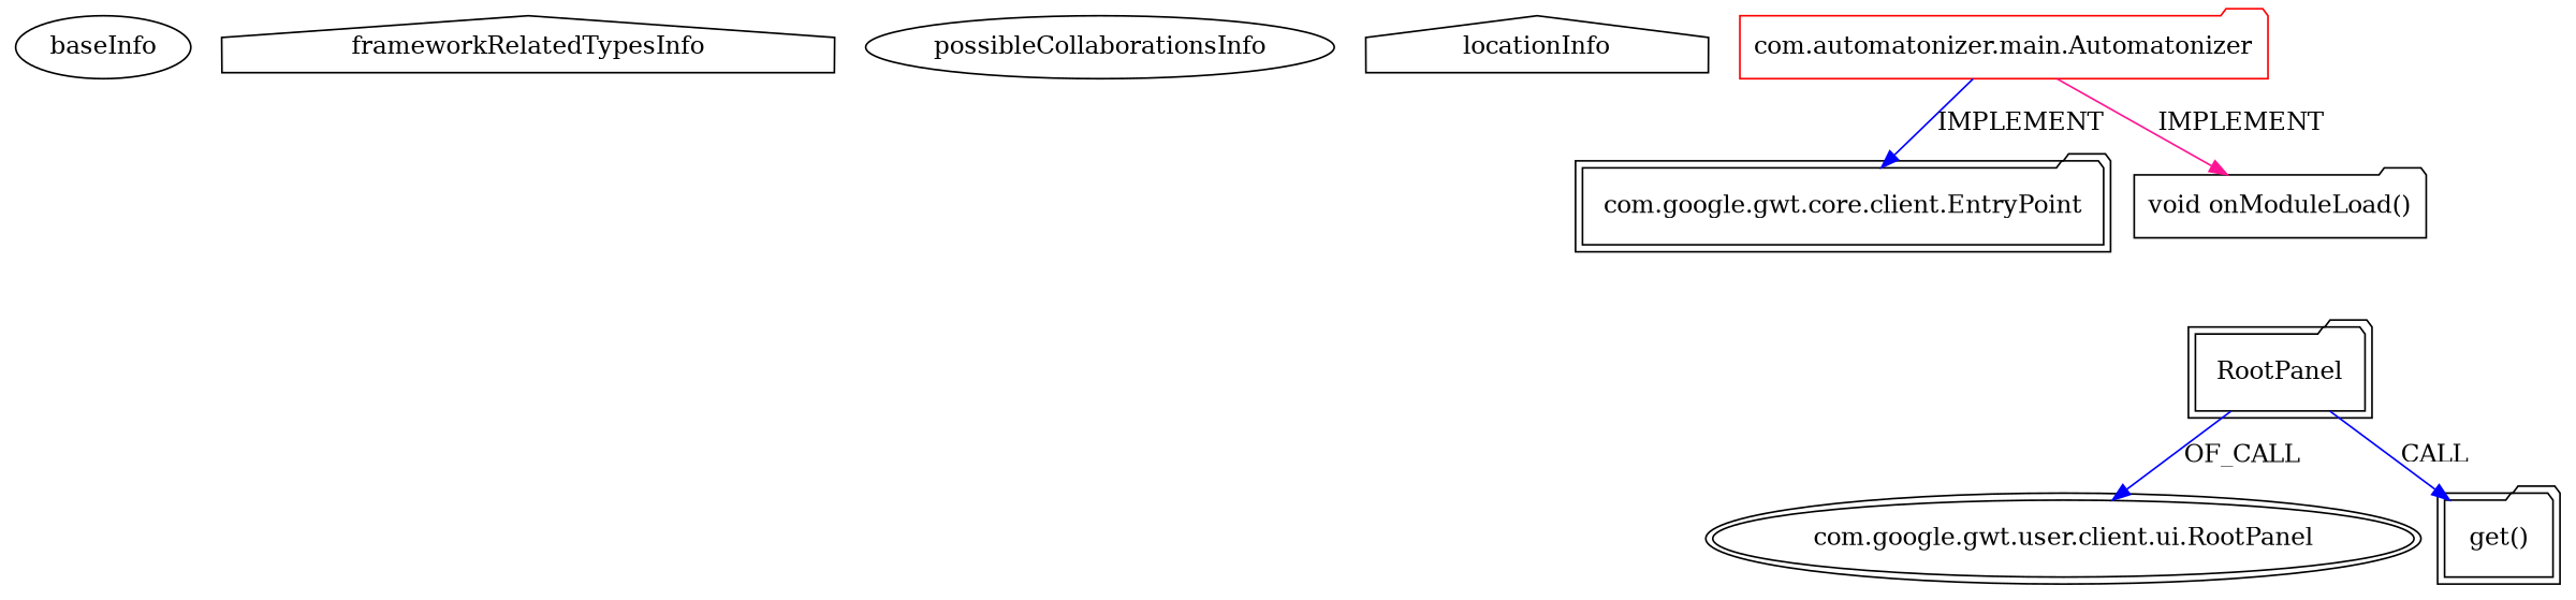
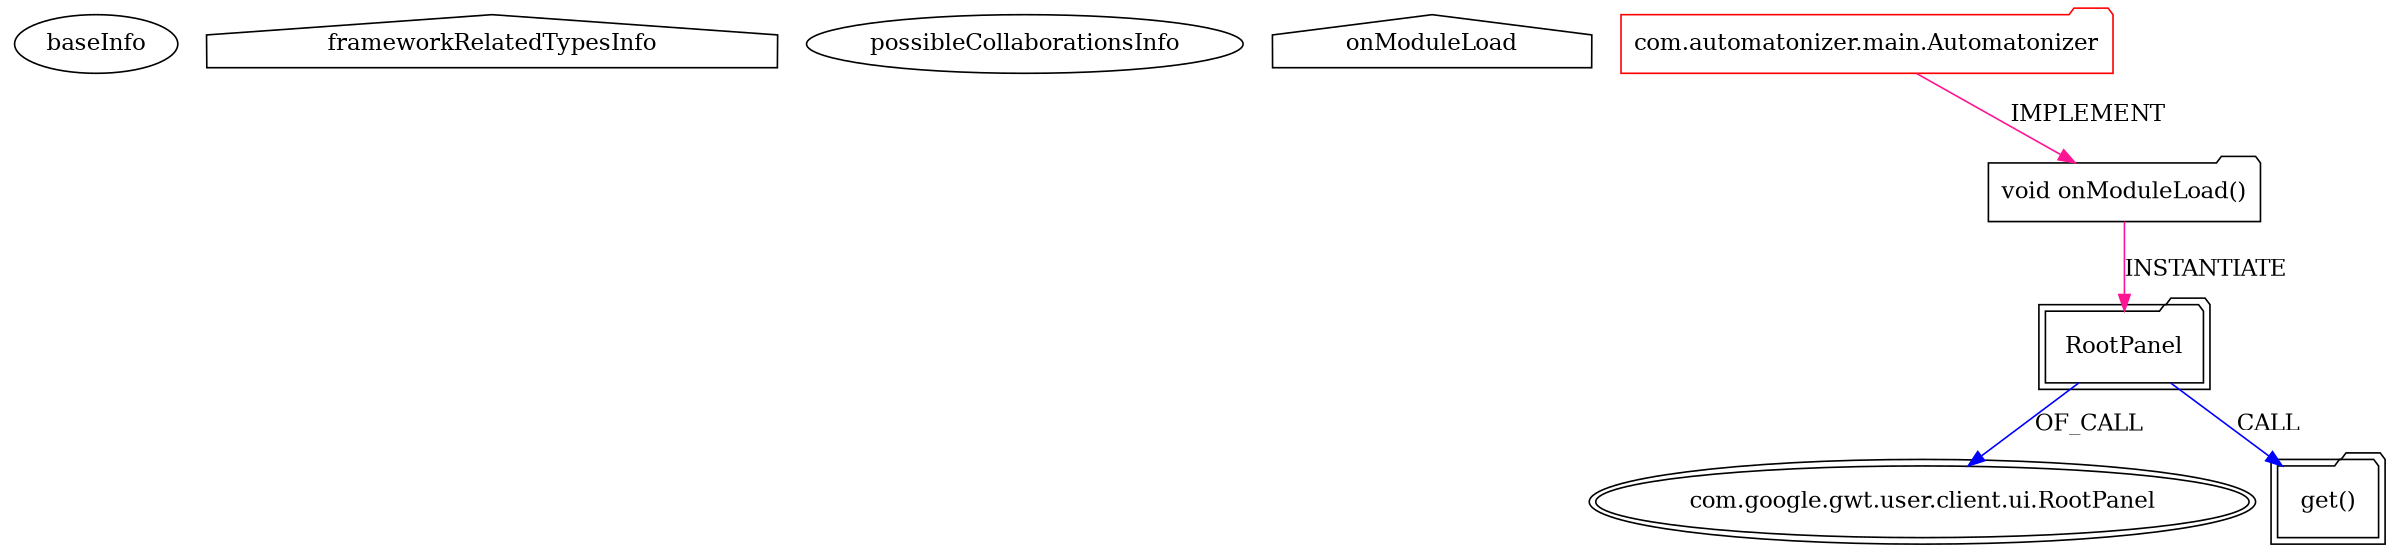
  digraph {
    node [shape=folder]
    edge [color=blue]
    baseInfo [category=extension_graph graphId=162 isAnonymous=false possibleRelation=false shape=ellipse]
    frameworkRelatedTypesInfo [0="com.google.gwt.core.client.EntryPoint" shape=house]
    possibleCollaborationsInfo [shape=ellipse]
-   locationInfo [contextSignature=Automatonizer filePath="/Gregoor-automatonizer/automatonizer-master/src/com/automatonizer/main/Automatonizer.java" graphId=162 projectName="Gregoor-automatonizer" shape=house]
+   locationInfo [contextSignature=Automatonizer filePath="/Gregoor-automatonizer/automatonizer-master/src/com/automatonizer/main/Automatonizer.java" graphId=162 projectName="Gregoor-automatonizer" shape=house label=onModuleLoad]
    n5 [color=red isFrameworkType=false label="com.automatonizer.main.Automatonizer" vertexType=ROOT_CLIENT_CLASS_DECLARATION]
-   n6 [isFrameworkType=true label="com.google.gwt.core.client.EntryPoint" peripheries=2 vertexType=FRAMEWORK_INTERFACE_TYPE]
    n7 [isFrameworkType=false label="void onModuleLoad()" vertexType=OVERRIDING_METHOD_DECLARATION]
    n8 [isFrameworkType=true label=RootPanel peripheries=2 vertexType=VARIABLE_EXPRESION]
    n9 [isFrameworkType=true label="com.google.gwt.user.client.ui.RootPanel" peripheries=2 shape=ellipse vertexType=FRAMEWORK_CLASS_TYPE]
    n10 [isFrameworkType=true label="get()" peripheries=2 vertexType=INSIDE_CALL]
-   n5 -> n6 [label=IMPLEMENT]
    n5 -> n7 [color=deeppink label=IMPLEMENT]
+   n7 -> n8 [color=deeppink label=INSTANTIATE]
    n8 -> n9 [label=OF_CALL]
    n8 -> n10 [label=CALL]
  }
